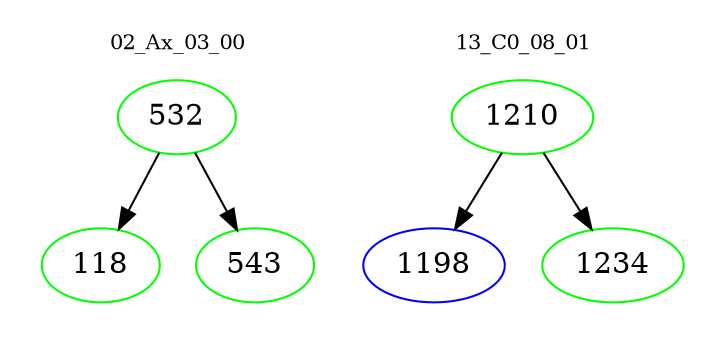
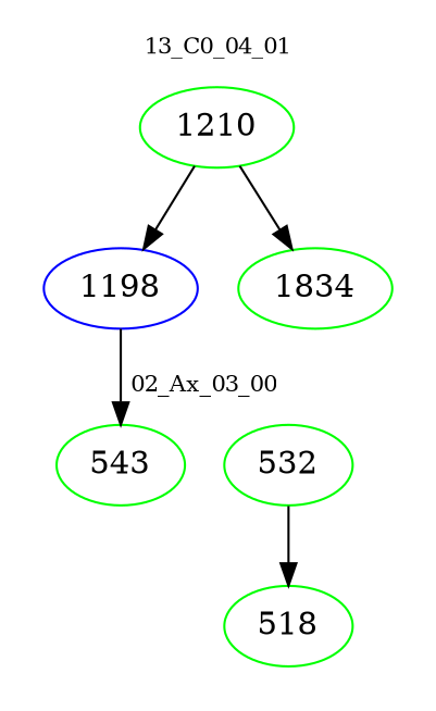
  digraph {
    node [color=green]
    edge [color=black]
    n1 [label=532]
-   n2 [label=118]
+   n2 [label=518]
    n3 [label=543]
    n4 [label=1210]
    n5 [color=blue label=1198]
-   n6 [label=1234]
+   n6 [label=1834]
    subgraph cluster_1 {
      color=white
      fontsize=10
      label="02_Ax_03_00"
      n1
      n2
      n3
    }
    subgraph cluster_2 {
      color=white
      fontsize=10
-     label="13_C0_08_01"
+     label="13_C0_04_01"
      n4
      n5
      n6
    }
    n1 -> n2
-   n1 -> n3
+   n5 -> n3
    n4 -> n5
    n4 -> n6
  }
